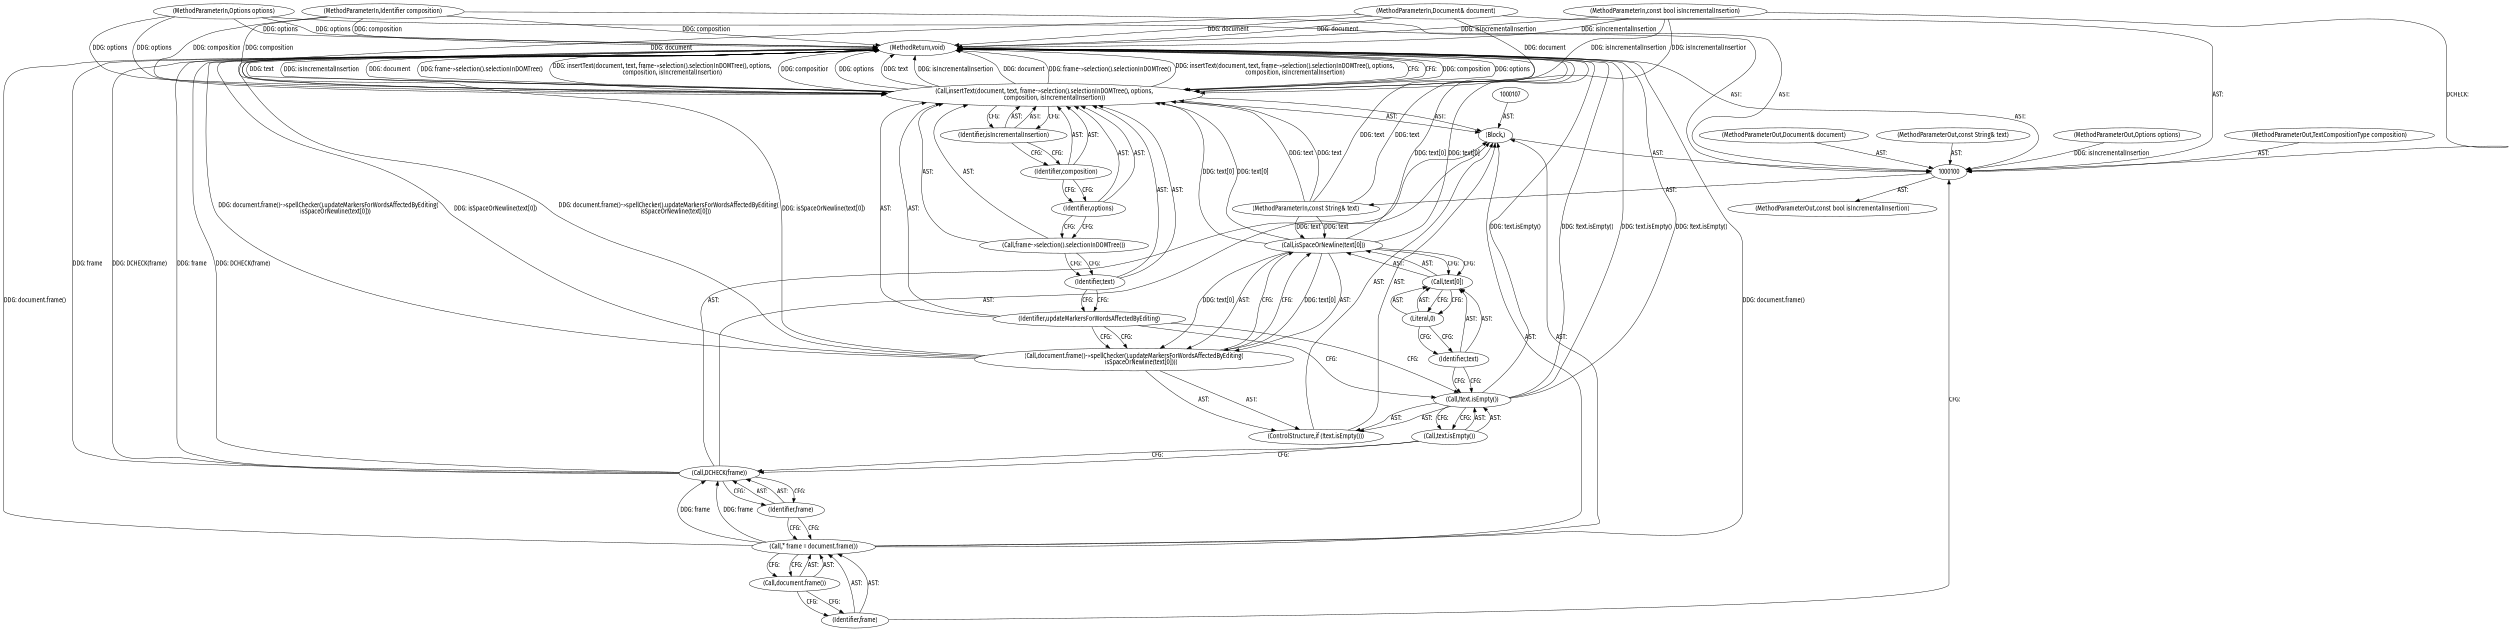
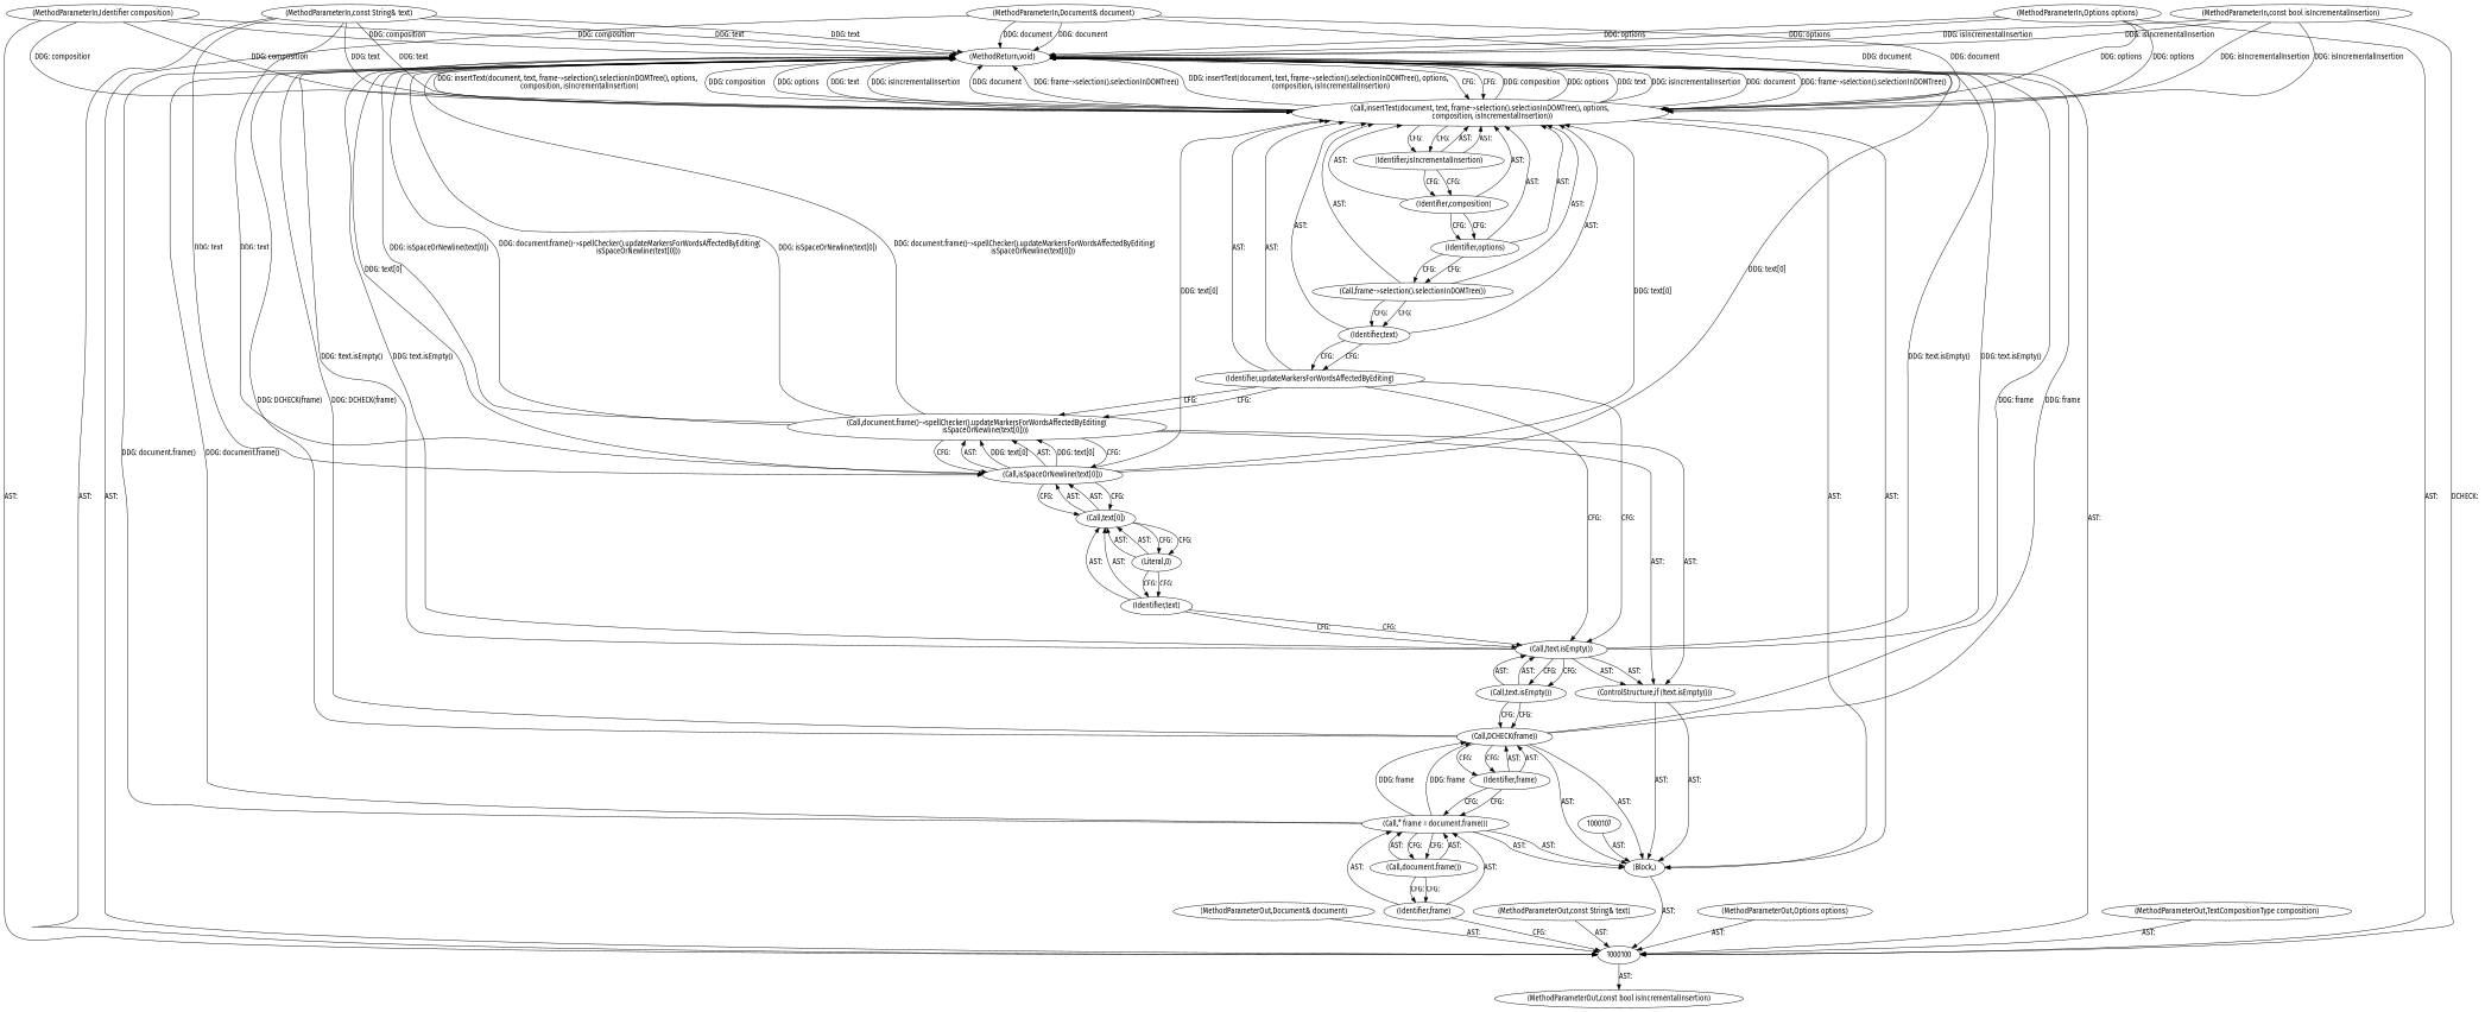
  digraph {
    fontname="Fira Sans"
    node [fontname="Fira Sans"]
    edge [fontname="Fira Sans"]
    n1 [label="(MethodReturn,void)"]
    n2 [label="(Call,insertText(document, text, frame->selection().selectionInDOMTree(), options,\n             composition, isIncrementalInsertion))"]
    1000100
    n4 [label="(Identifier,isIncrementalInsertion)"]
    n5 [label="(Block,)"]
    n6 [label="(MethodParameterOut,const bool isIncrementalInsertion)"]
    n7 [label="(MethodParameterIn,Document& document)"]
    n8 [label="(MethodParameterOut,Document& document)"]
    n9 [label="(Call,document.frame()->spellChecker().updateMarkersForWordsAffectedByEditing(\n         isSpaceOrNewline(text[0])))"]
    n10 [label="(Call,isSpaceOrNewline(text[0]))"]
    n11 [label="(ControlStructure,if (!text.isEmpty()))"]
    n12 [label="(Call,text[0])"]
    n13 [label="(Literal,0)"]
    n14 [label="(Identifier,text)"]
    n15 [label="(Call,!text.isEmpty())"]
    n16 [label="(Call,text.isEmpty())"]
    n17 [label="(Identifier,updateMarkersForWordsAffectedByEditing)"]
    n18 [label="(Identifier,composition)"]
    n19 [label="(Identifier,text)"]
    n20 [label="(Call,frame->selection().selectionInDOMTree())"]
    n21 [label="(Identifier,options)"]
    n22 [label="(MethodParameterIn,const String& text)"]
    n23 [label="(MethodParameterOut,const String& text)"]
    n24 [label="(MethodParameterIn,Options options)"]
    n25 [label="(MethodParameterOut,Options options)"]
    n26 [label="(MethodParameterIn,Identifier composition)"]
    n27 [label="(MethodParameterOut,TextCompositionType composition)"]
    n28 [label="(MethodParameterIn,const bool isIncrementalInsertion)"]
    n29 [label="(Call,* frame = document.frame())"]
    n30 [label="(Call,document.frame())"]
    n31 [label="(Call,DCHECK(frame))"]
    n32 [label="(Identifier,frame)"]
    n33 [label="(Identifier,frame)"]
    1000107
    n1 -> n2 [label="CFG: "]
    n1 -> n2 [label="CFG: "]
    n1 -> 1000100 [label="AST: "]
    n2 -> n1 [label="DDG: composition"]
    n2 -> n1 [label="DDG: options"]
    n2 -> n1 [label="DDG: text"]
    n2 -> n1 [label="DDG: isIncrementalInsertion"]
    n2 -> n1 [label="DDG: document"]
    n2 -> n1 [label="DDG: frame->selection().selectionInDOMTree()"]
    n2 -> n1 [label="DDG: insertText(document, text, frame->selection().selectionInDOMTree(), options,\n             composition, isIncrementalInsertion)"]
    n2 -> n1 [label="DDG: composition"]
    n2 -> n1 [label="DDG: options"]
    n2 -> n1 [label="DDG: text"]
    n2 -> n1 [label="DDG: isIncrementalInsertion"]
    n2 -> n1 [label="DDG: document"]
    n2 -> n1 [label="DDG: frame->selection().selectionInDOMTree()"]
    n2 -> n1 [label="DDG: insertText(document, text, frame->selection().selectionInDOMTree(), options,\n             composition, isIncrementalInsertion)"]
    n2 -> n4 [label="CFG: "]
    n2 -> n4 [label="CFG: "]
    n2 -> n5 [label="AST: "]
    n2 -> n5 [label="AST: "]
    1000100 -> n6 [label="AST: "]
    n4 -> n2 [label="AST: "]
    n4 -> n2 [label="AST: "]
    n4 -> n18 [label="CFG: "]
    n4 -> n18 [label="CFG: "]
    n5 -> 1000100 [label="AST: "]
    n7 -> n1 [label="DDG: document"]
    n7 -> n1 [label="DDG: document"]
    n7 -> n2 [label="DDG: document"]
    n7 -> n2 [label="DDG: document"]
    n7 -> 1000100 [label="AST: "]
    n8 -> 1000100 [label="AST: "]
    n9 -> n1 [label="DDG: isSpaceOrNewline(text[0])"]
    n9 -> n1 [label="DDG: document.frame()->spellChecker().updateMarkersForWordsAffectedByEditing(\n         isSpaceOrNewline(text[0]))"]
    n9 -> n1 [label="DDG: isSpaceOrNewline(text[0])"]
    n9 -> n1 [label="DDG: document.frame()->spellChecker().updateMarkersForWordsAffectedByEditing(\n         isSpaceOrNewline(text[0]))"]
    n9 -> n10 [label="CFG: "]
    n9 -> n10 [label="CFG: "]
    n9 -> n11 [label="AST: "]
    n9 -> n11 [label="AST: "]
    n10 -> n1 [label="DDG: text[0]"]
    n10 -> n1 [label="DDG: text[0]"]
    n10 -> n2 [label="DDG: text[0]"]
    n10 -> n2 [label="DDG: text[0]"]
    n10 -> n9 [label="AST: "]
    n10 -> n9 [label="DDG: text[0]"]
    n10 -> n9 [label="AST: "]
    n10 -> n9 [label="DDG: text[0]"]
    n10 -> n12 [label="CFG: "]
    n10 -> n12 [label="CFG: "]
    n11 -> n5 [label="AST: "]
    n11 -> n5 [label="AST: "]
    n12 -> n10 [label="AST: "]
    n12 -> n10 [label="AST: "]
    n12 -> n13 [label="CFG: "]
    n12 -> n13 [label="CFG: "]
    n13 -> n12 [label="AST: "]
    n13 -> n12 [label="AST: "]
    n13 -> n14 [label="CFG: "]
    n13 -> n14 [label="CFG: "]
    n14 -> n12 [label="AST: "]
    n14 -> n12 [label="AST: "]
    n14 -> n15 [label="CFG: "]
    n14 -> n15 [label="CFG: "]
    n15 -> n1 [label="DDG: !text.isEmpty()"]
    n15 -> n1 [label="DDG: text.isEmpty()"]
    n15 -> n1 [label="DDG: !text.isEmpty()"]
    n15 -> n1 [label="DDG: text.isEmpty()"]
    n15 -> n11 [label="AST: "]
    n15 -> n11 [label="AST: "]
    n15 -> n16 [label="CFG: "]
    n15 -> n16 [label="CFG: "]
    n16 -> n15 [label="AST: "]
    n16 -> n15 [label="AST: "]
    n16 -> n31 [label="CFG: "]
    n16 -> n31 [label="CFG: "]
    n17 -> n2 [label="AST: "]
    n17 -> n2 [label="AST: "]
    n17 -> n9 [label="CFG: "]
    n17 -> n9 [label="CFG: "]
    n17 -> n15 [label="CFG: "]
    n17 -> n15 [label="CFG: "]
    n18 -> n2 [label="AST: "]
    n18 -> n2 [label="AST: "]
    n18 -> n21 [label="CFG: "]
    n18 -> n21 [label="CFG: "]
    n19 -> n2 [label="AST: "]
    n19 -> n2 [label="AST: "]
    n19 -> n17 [label="CFG: "]
    n19 -> n17 [label="CFG: "]
    n20 -> n2 [label="AST: "]
    n20 -> n2 [label="AST: "]
    n20 -> n19 [label="CFG: "]
    n20 -> n19 [label="CFG: "]
    n21 -> n2 [label="AST: "]
    n21 -> n2 [label="AST: "]
    n21 -> n20 [label="CFG: "]
    n21 -> n20 [label="CFG: "]
    n22 -> n1 [label="DDG: text"]
    n22 -> n1 [label="DDG: text"]
    n22 -> n2 [label="DDG: text"]
    n22 -> n2 [label="DDG: text"]
-   1000100 -> n22 [label="AST: "]
+   n22 -> 1000100 [label="AST: "]
    n22 -> n10 [label="DDG: text"]
    n22 -> n10 [label="DDG: text"]
    n23 -> 1000100 [label="AST: "]
    n24 -> n1 [label="DDG: options"]
    n24 -> n1 [label="DDG: options"]
    n24 -> n2 [label="DDG: options"]
    n24 -> n2 [label="DDG: options"]
    n24 -> 1000100 [label="AST: "]
-   n25 -> 1000100 [label="DDG: isIncrementalInsertion"]
+   n25 -> 1000100 [label="AST: "]
    n26 -> n1 [label="DDG: composition"]
    n26 -> n1 [label="DDG: composition"]
    n26 -> n2 [label="DDG: composition"]
    n26 -> n2 [label="DDG: composition"]
    n26 -> 1000100 [label="AST: "]
    n27 -> 1000100 [label="AST: "]
    n28 -> n1 [label="DDG: isIncrementalInsertion"]
    n28 -> n1 [label="DDG: isIncrementalInsertion"]
    n28 -> n2 [label="DDG: isIncrementalInsertion"]
    n28 -> n2 [label="DDG: isIncrementalInsertion"]
    n28 -> 1000100 [label="DCHECK: "]
    n29 -> n1 [label="DDG: document.frame()"]
    n29 -> n1 [label="DDG: document.frame()"]
    n29 -> n5 [label="AST: "]
    n29 -> n5 [label="AST: "]
    n29 -> n30 [label="CFG: "]
    n29 -> n30 [label="CFG: "]
    n29 -> n31 [label="DDG: frame"]
    n29 -> n31 [label="DDG: frame"]
    n30 -> n29 [label="AST: "]
    n30 -> n29 [label="AST: "]
    n30 -> n32 [label="CFG: "]
    n30 -> n32 [label="CFG: "]
    n31 -> n1 [label="DDG: frame"]
    n31 -> n1 [label="DDG: DCHECK(frame)"]
    n31 -> n1 [label="DDG: frame"]
    n31 -> n1 [label="DDG: DCHECK(frame)"]
    n31 -> n5 [label="AST: "]
    n31 -> n5 [label="AST: "]
    n31 -> n33 [label="CFG: "]
    n31 -> n33 [label="CFG: "]
    n32 -> 1000100 [label="CFG: "]
    n32 -> n29 [label="AST: "]
    n32 -> n29 [label="AST: "]
    n33 -> n29 [label="CFG: "]
    n33 -> n29 [label="CFG: "]
    n33 -> n31 [label="AST: "]
    n33 -> n31 [label="AST: "]
    1000107 -> n5 [label="AST: "]
  }
